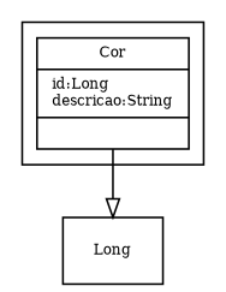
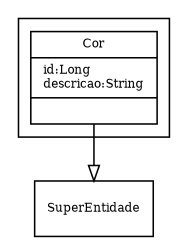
  digraph {
    fontname="Times-Roman"
    fontsize=8
    node [fontname="Times-Roman" fontsize=8 shape=record]
    n1 [label="{Cor|id:Long\ldescricao:String\l|\l}"]
-   SuperEntidade [label=Long]
+   SuperEntidade
    subgraph cluster_1 {
      n1
    }
    n1 -> SuperEntidade [arrowhead=empty fontname="Times-Roman" fontsize=8]
  }
